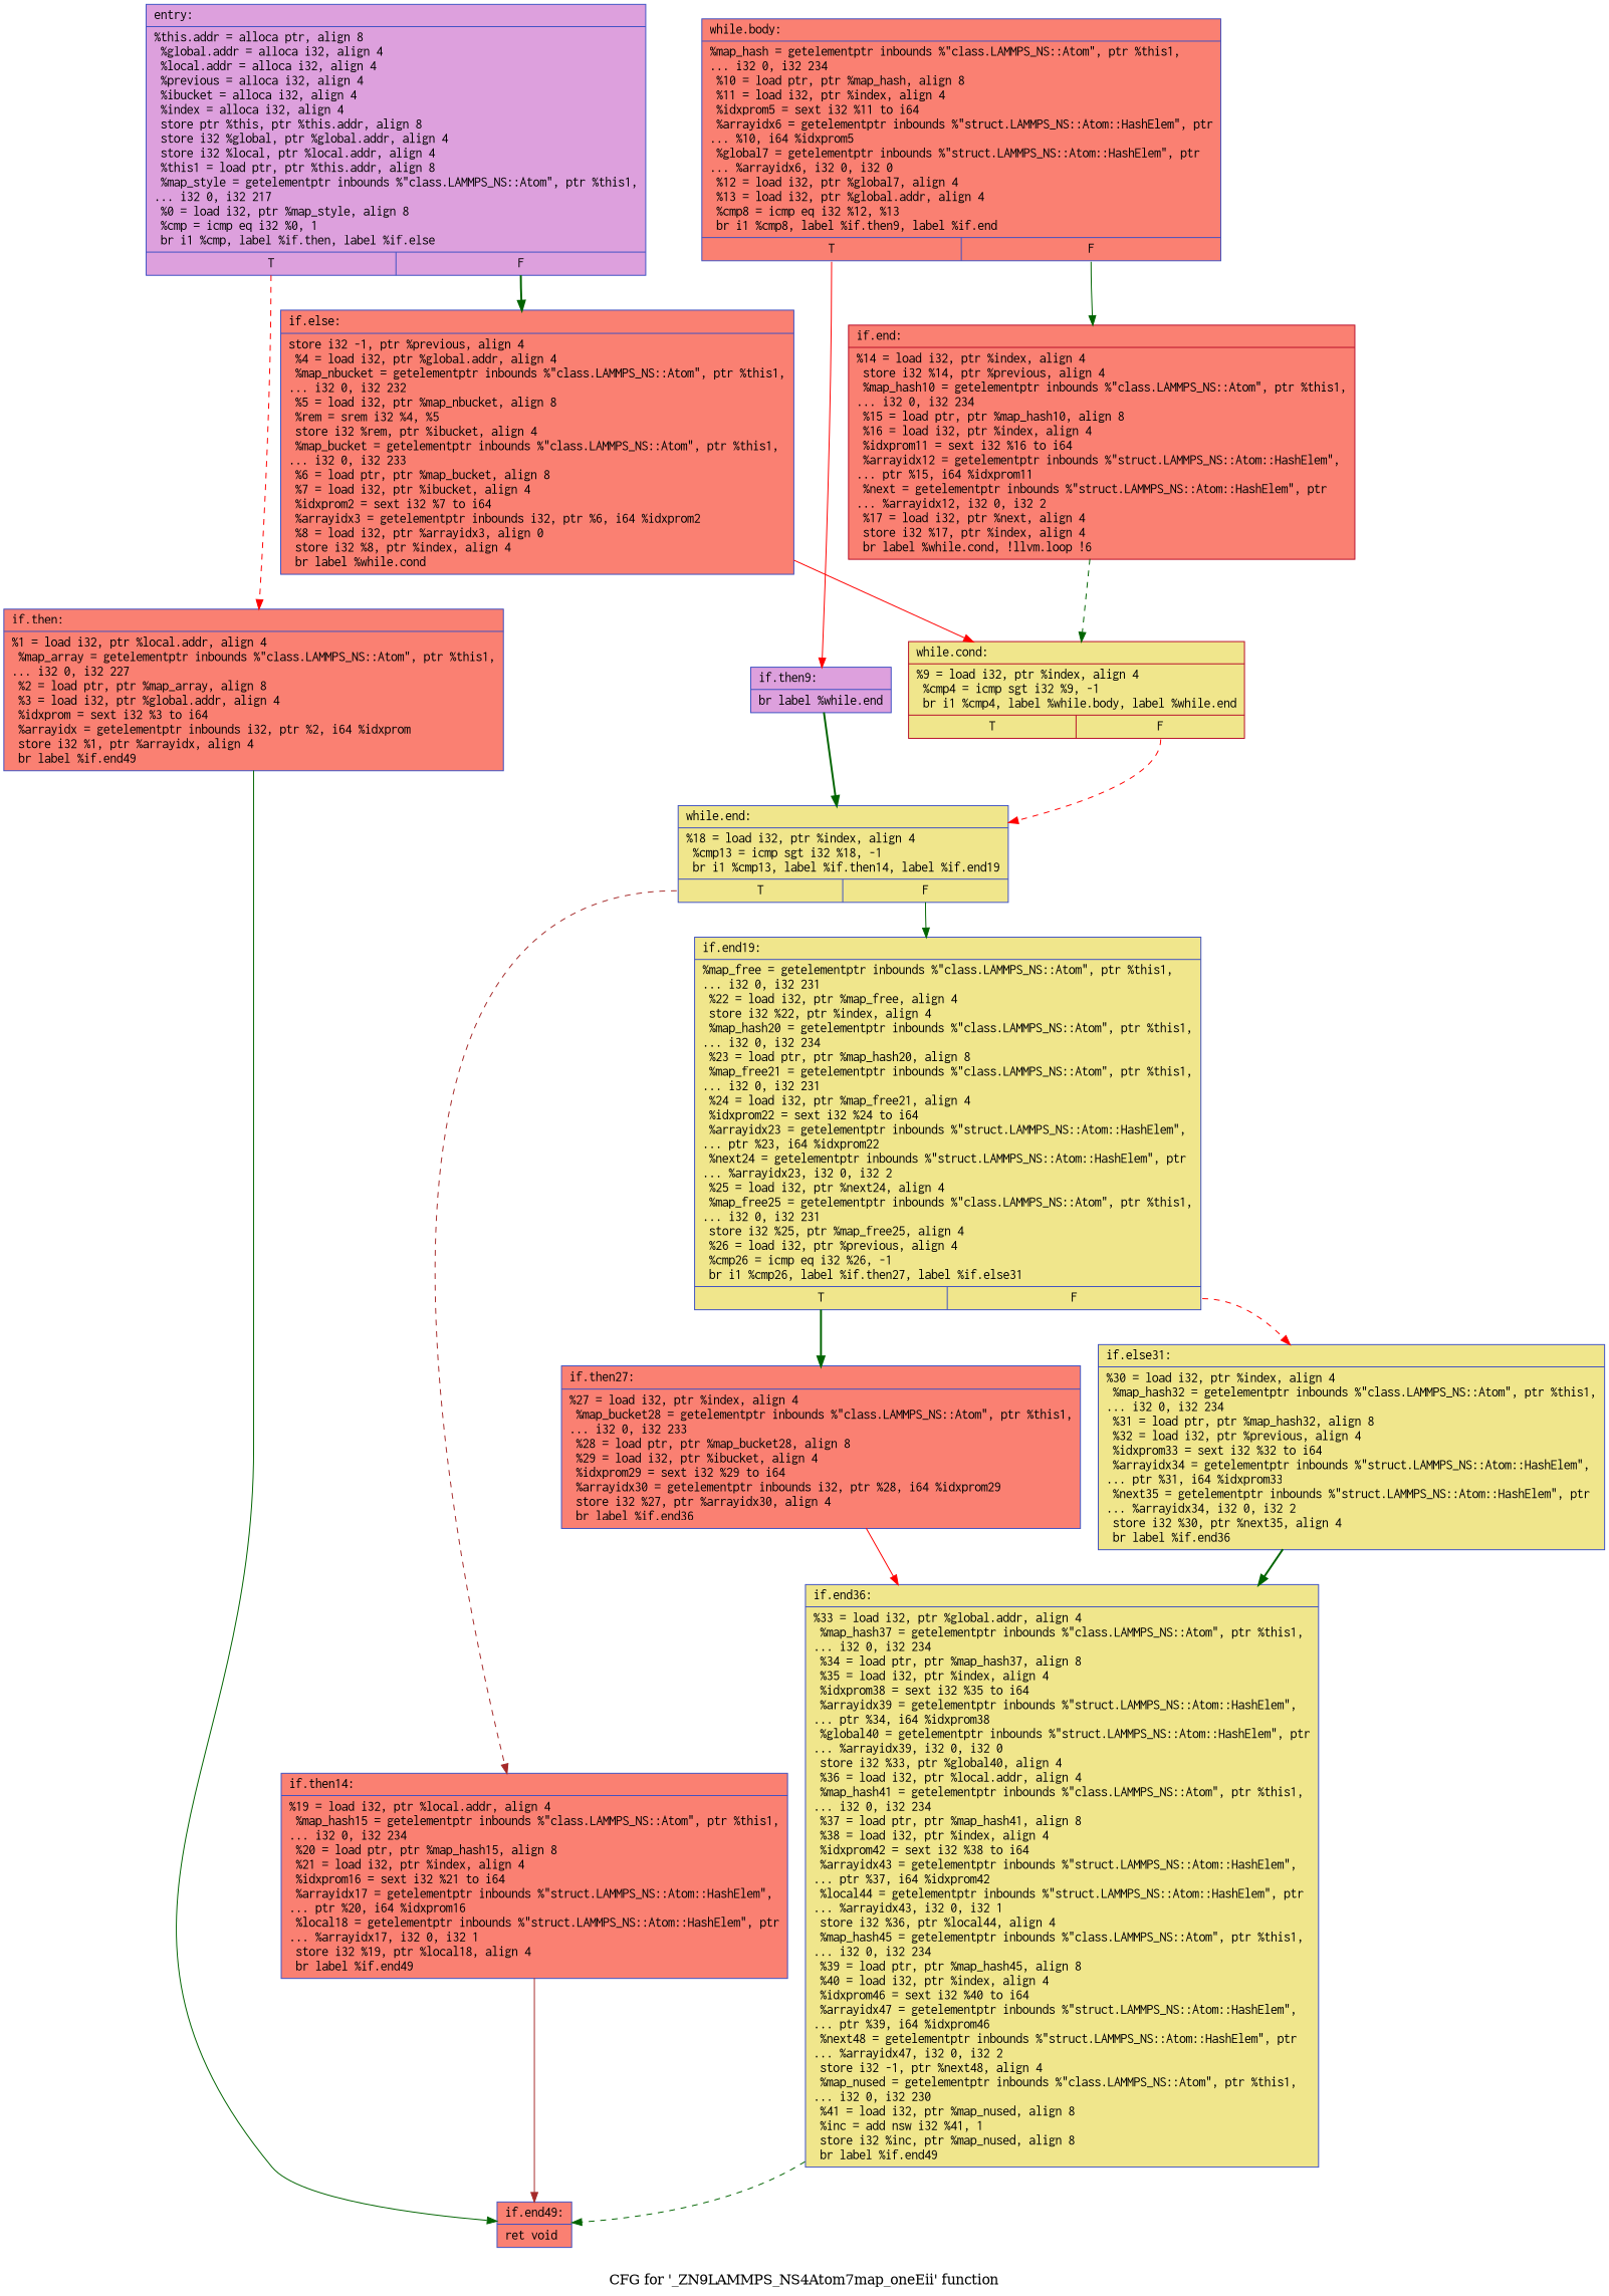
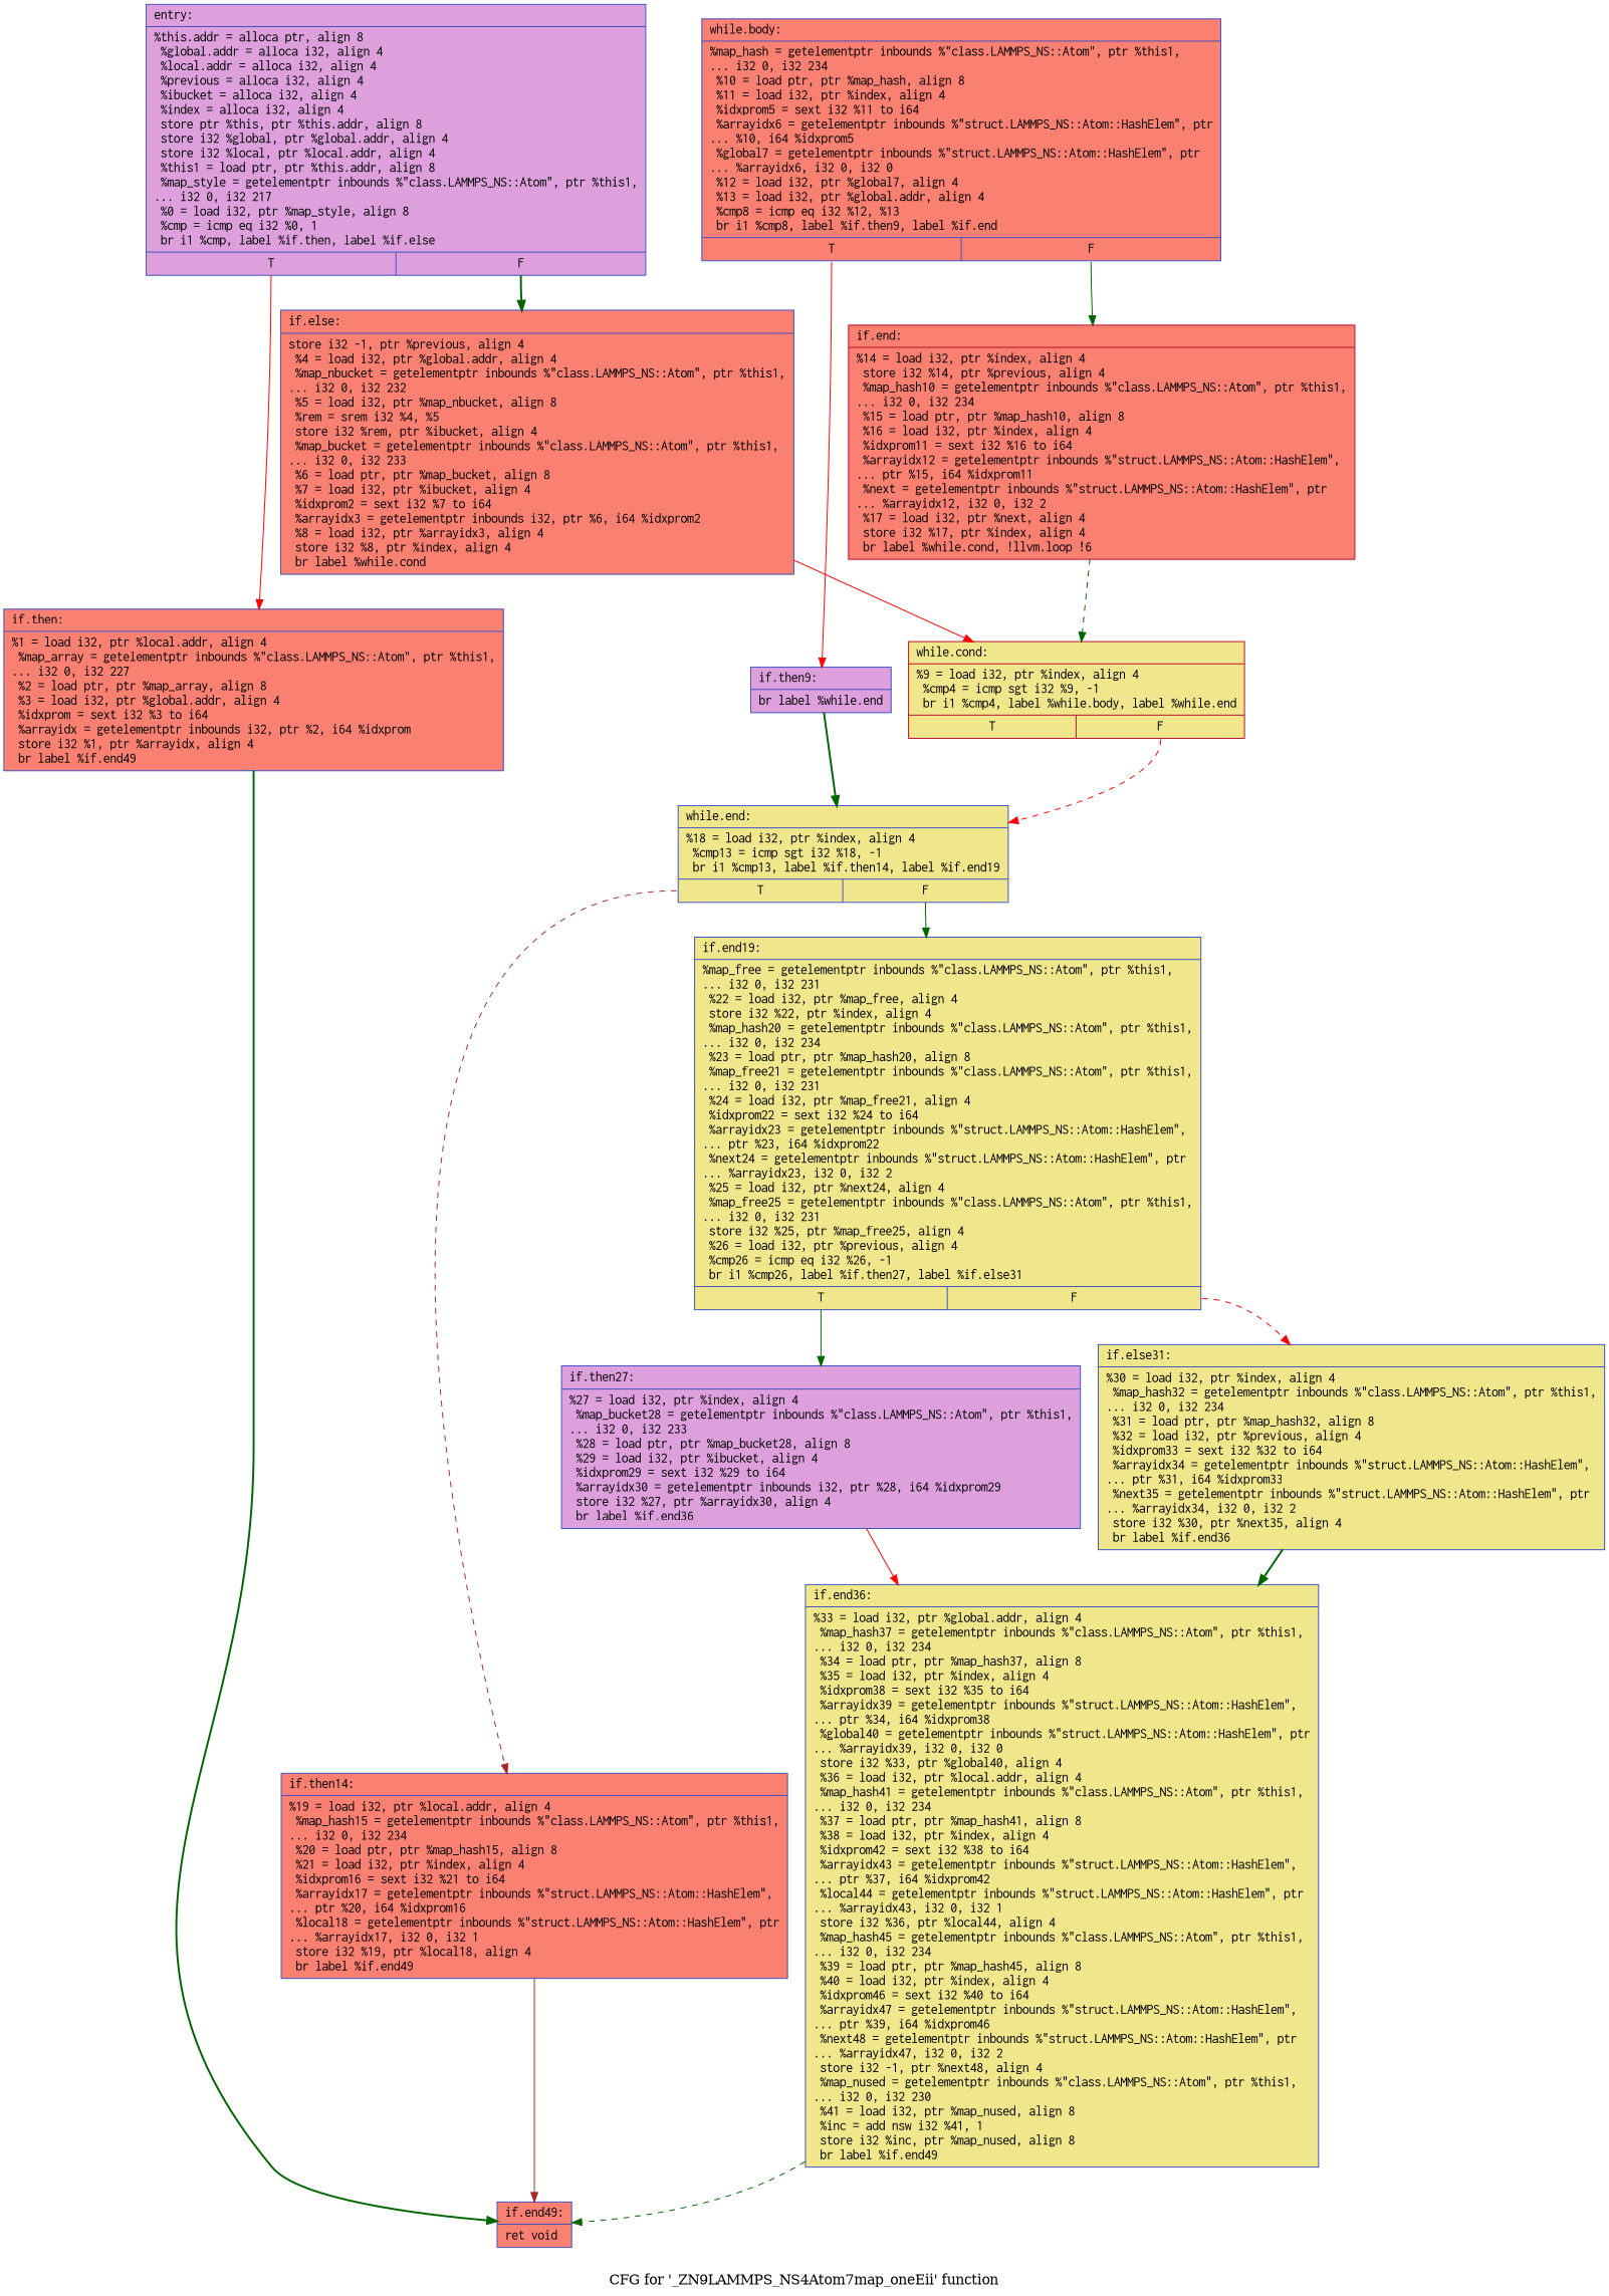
  digraph {
    label="CFG for '_ZN9LAMMPS_NS4Atom7map_oneEii' function"
    node [color="#3d50c3ff" fillcolor=salmon fontname=Courier shape=record style=filled]
    edge [color=darkgreen style=solid]
    n1 [fillcolor=plum label="{entry:\l|  %this.addr = alloca ptr, align 8\l  %global.addr = alloca i32, align 4\l  %local.addr = alloca i32, align 4\l  %previous = alloca i32, align 4\l  %ibucket = alloca i32, align 4\l  %index = alloca i32, align 4\l  store ptr %this, ptr %this.addr, align 8\l  store i32 %global, ptr %global.addr, align 4\l  store i32 %local, ptr %local.addr, align 4\l  %this1 = load ptr, ptr %this.addr, align 8\l  %map_style = getelementptr inbounds %\"class.LAMMPS_NS::Atom\", ptr %this1,\l... i32 0, i32 217\l  %0 = load i32, ptr %map_style, align 8\l  %cmp = icmp eq i32 %0, 1\l  br i1 %cmp, label %if.then, label %if.else\l|{<s0>T|<s1>F}}"]
    n2 [label="{if.then:\l|  %1 = load i32, ptr %local.addr, align 4\l  %map_array = getelementptr inbounds %\"class.LAMMPS_NS::Atom\", ptr %this1,\l... i32 0, i32 227\l  %2 = load ptr, ptr %map_array, align 8\l  %3 = load i32, ptr %global.addr, align 4\l  %idxprom = sext i32 %3 to i64\l  %arrayidx = getelementptr inbounds i32, ptr %2, i64 %idxprom\l  store i32 %1, ptr %arrayidx, align 4\l  br label %if.end49\l}"]
-   n3 [label="{if.else:\l|  store i32 -1, ptr %previous, align 4\l  %4 = load i32, ptr %global.addr, align 4\l  %map_nbucket = getelementptr inbounds %\"class.LAMMPS_NS::Atom\", ptr %this1,\l... i32 0, i32 232\l  %5 = load i32, ptr %map_nbucket, align 8\l  %rem = srem i32 %4, %5\l  store i32 %rem, ptr %ibucket, align 4\l  %map_bucket = getelementptr inbounds %\"class.LAMMPS_NS::Atom\", ptr %this1,\l... i32 0, i32 233\l  %6 = load ptr, ptr %map_bucket, align 8\l  %7 = load i32, ptr %ibucket, align 4\l  %idxprom2 = sext i32 %7 to i64\l  %arrayidx3 = getelementptr inbounds i32, ptr %6, i64 %idxprom2\l  %8 = load i32, ptr %arrayidx3, align 0\l  store i32 %8, ptr %index, align 4\l  br label %while.cond\l}"]
+   n3 [label="{if.else:\l|  store i32 -1, ptr %previous, align 4\l  %4 = load i32, ptr %global.addr, align 4\l  %map_nbucket = getelementptr inbounds %\"class.LAMMPS_NS::Atom\", ptr %this1,\l... i32 0, i32 232\l  %5 = load i32, ptr %map_nbucket, align 8\l  %rem = srem i32 %4, %5\l  store i32 %rem, ptr %ibucket, align 4\l  %map_bucket = getelementptr inbounds %\"class.LAMMPS_NS::Atom\", ptr %this1,\l... i32 0, i32 233\l  %6 = load ptr, ptr %map_bucket, align 8\l  %7 = load i32, ptr %ibucket, align 4\l  %idxprom2 = sext i32 %7 to i64\l  %arrayidx3 = getelementptr inbounds i32, ptr %6, i64 %idxprom2\l  %8 = load i32, ptr %arrayidx3, align 4\l  store i32 %8, ptr %index, align 4\l  br label %while.cond\l}"]
    n4 [label="{if.end49:\l|  ret void\l}"]
    n5 [color="#b70d28ff" fillcolor=khaki label="{while.cond:\l|  %9 = load i32, ptr %index, align 4\l  %cmp4 = icmp sgt i32 %9, -1\l  br i1 %cmp4, label %while.body, label %while.end\l|{<s0>T|<s1>F}}"]
    n6 [fillcolor=khaki label="{while.end:\l|  %18 = load i32, ptr %index, align 4\l  %cmp13 = icmp sgt i32 %18, -1\l  br i1 %cmp13, label %if.then14, label %if.end19\l|{<s0>T|<s1>F}}"]
    n7 [label="{while.body:\l|  %map_hash = getelementptr inbounds %\"class.LAMMPS_NS::Atom\", ptr %this1,\l... i32 0, i32 234\l  %10 = load ptr, ptr %map_hash, align 8\l  %11 = load i32, ptr %index, align 4\l  %idxprom5 = sext i32 %11 to i64\l  %arrayidx6 = getelementptr inbounds %\"struct.LAMMPS_NS::Atom::HashElem\", ptr\l... %10, i64 %idxprom5\l  %global7 = getelementptr inbounds %\"struct.LAMMPS_NS::Atom::HashElem\", ptr\l... %arrayidx6, i32 0, i32 0\l  %12 = load i32, ptr %global7, align 4\l  %13 = load i32, ptr %global.addr, align 4\l  %cmp8 = icmp eq i32 %12, %13\l  br i1 %cmp8, label %if.then9, label %if.end\l|{<s0>T|<s1>F}}"]
    n8 [fillcolor=plum label="{if.then9:\l|  br label %while.end\l}"]
    n9 [color="#b70d28ff" label="{if.end:\l|  %14 = load i32, ptr %index, align 4\l  store i32 %14, ptr %previous, align 4\l  %map_hash10 = getelementptr inbounds %\"class.LAMMPS_NS::Atom\", ptr %this1,\l... i32 0, i32 234\l  %15 = load ptr, ptr %map_hash10, align 8\l  %16 = load i32, ptr %index, align 4\l  %idxprom11 = sext i32 %16 to i64\l  %arrayidx12 = getelementptr inbounds %\"struct.LAMMPS_NS::Atom::HashElem\",\l... ptr %15, i64 %idxprom11\l  %next = getelementptr inbounds %\"struct.LAMMPS_NS::Atom::HashElem\", ptr\l... %arrayidx12, i32 0, i32 2\l  %17 = load i32, ptr %next, align 4\l  store i32 %17, ptr %index, align 4\l  br label %while.cond, !llvm.loop !6\l}"]
    n10 [label="{if.then14:\l|  %19 = load i32, ptr %local.addr, align 4\l  %map_hash15 = getelementptr inbounds %\"class.LAMMPS_NS::Atom\", ptr %this1,\l... i32 0, i32 234\l  %20 = load ptr, ptr %map_hash15, align 8\l  %21 = load i32, ptr %index, align 4\l  %idxprom16 = sext i32 %21 to i64\l  %arrayidx17 = getelementptr inbounds %\"struct.LAMMPS_NS::Atom::HashElem\",\l... ptr %20, i64 %idxprom16\l  %local18 = getelementptr inbounds %\"struct.LAMMPS_NS::Atom::HashElem\", ptr\l... %arrayidx17, i32 0, i32 1\l  store i32 %19, ptr %local18, align 4\l  br label %if.end49\l}"]
    n11 [fillcolor=khaki label="{if.end19:\l|  %map_free = getelementptr inbounds %\"class.LAMMPS_NS::Atom\", ptr %this1,\l... i32 0, i32 231\l  %22 = load i32, ptr %map_free, align 4\l  store i32 %22, ptr %index, align 4\l  %map_hash20 = getelementptr inbounds %\"class.LAMMPS_NS::Atom\", ptr %this1,\l... i32 0, i32 234\l  %23 = load ptr, ptr %map_hash20, align 8\l  %map_free21 = getelementptr inbounds %\"class.LAMMPS_NS::Atom\", ptr %this1,\l... i32 0, i32 231\l  %24 = load i32, ptr %map_free21, align 4\l  %idxprom22 = sext i32 %24 to i64\l  %arrayidx23 = getelementptr inbounds %\"struct.LAMMPS_NS::Atom::HashElem\",\l... ptr %23, i64 %idxprom22\l  %next24 = getelementptr inbounds %\"struct.LAMMPS_NS::Atom::HashElem\", ptr\l... %arrayidx23, i32 0, i32 2\l  %25 = load i32, ptr %next24, align 4\l  %map_free25 = getelementptr inbounds %\"class.LAMMPS_NS::Atom\", ptr %this1,\l... i32 0, i32 231\l  store i32 %25, ptr %map_free25, align 4\l  %26 = load i32, ptr %previous, align 4\l  %cmp26 = icmp eq i32 %26, -1\l  br i1 %cmp26, label %if.then27, label %if.else31\l|{<s0>T|<s1>F}}"]
-   n12 [label="{if.then27:\l|  %27 = load i32, ptr %index, align 4\l  %map_bucket28 = getelementptr inbounds %\"class.LAMMPS_NS::Atom\", ptr %this1,\l... i32 0, i32 233\l  %28 = load ptr, ptr %map_bucket28, align 8\l  %29 = load i32, ptr %ibucket, align 4\l  %idxprom29 = sext i32 %29 to i64\l  %arrayidx30 = getelementptr inbounds i32, ptr %28, i64 %idxprom29\l  store i32 %27, ptr %arrayidx30, align 4\l  br label %if.end36\l}"]
+   n12 [fillcolor=plum label="{if.then27:\l|  %27 = load i32, ptr %index, align 4\l  %map_bucket28 = getelementptr inbounds %\"class.LAMMPS_NS::Atom\", ptr %this1,\l... i32 0, i32 233\l  %28 = load ptr, ptr %map_bucket28, align 8\l  %29 = load i32, ptr %ibucket, align 4\l  %idxprom29 = sext i32 %29 to i64\l  %arrayidx30 = getelementptr inbounds i32, ptr %28, i64 %idxprom29\l  store i32 %27, ptr %arrayidx30, align 4\l  br label %if.end36\l}"]
    n13 [fillcolor=khaki label="{if.else31:\l|  %30 = load i32, ptr %index, align 4\l  %map_hash32 = getelementptr inbounds %\"class.LAMMPS_NS::Atom\", ptr %this1,\l... i32 0, i32 234\l  %31 = load ptr, ptr %map_hash32, align 8\l  %32 = load i32, ptr %previous, align 4\l  %idxprom33 = sext i32 %32 to i64\l  %arrayidx34 = getelementptr inbounds %\"struct.LAMMPS_NS::Atom::HashElem\",\l... ptr %31, i64 %idxprom33\l  %next35 = getelementptr inbounds %\"struct.LAMMPS_NS::Atom::HashElem\", ptr\l... %arrayidx34, i32 0, i32 2\l  store i32 %30, ptr %next35, align 4\l  br label %if.end36\l}"]
    n14 [fillcolor=khaki label="{if.end36:\l|  %33 = load i32, ptr %global.addr, align 4\l  %map_hash37 = getelementptr inbounds %\"class.LAMMPS_NS::Atom\", ptr %this1,\l... i32 0, i32 234\l  %34 = load ptr, ptr %map_hash37, align 8\l  %35 = load i32, ptr %index, align 4\l  %idxprom38 = sext i32 %35 to i64\l  %arrayidx39 = getelementptr inbounds %\"struct.LAMMPS_NS::Atom::HashElem\",\l... ptr %34, i64 %idxprom38\l  %global40 = getelementptr inbounds %\"struct.LAMMPS_NS::Atom::HashElem\", ptr\l... %arrayidx39, i32 0, i32 0\l  store i32 %33, ptr %global40, align 4\l  %36 = load i32, ptr %local.addr, align 4\l  %map_hash41 = getelementptr inbounds %\"class.LAMMPS_NS::Atom\", ptr %this1,\l... i32 0, i32 234\l  %37 = load ptr, ptr %map_hash41, align 8\l  %38 = load i32, ptr %index, align 4\l  %idxprom42 = sext i32 %38 to i64\l  %arrayidx43 = getelementptr inbounds %\"struct.LAMMPS_NS::Atom::HashElem\",\l... ptr %37, i64 %idxprom42\l  %local44 = getelementptr inbounds %\"struct.LAMMPS_NS::Atom::HashElem\", ptr\l... %arrayidx43, i32 0, i32 1\l  store i32 %36, ptr %local44, align 4\l  %map_hash45 = getelementptr inbounds %\"class.LAMMPS_NS::Atom\", ptr %this1,\l... i32 0, i32 234\l  %39 = load ptr, ptr %map_hash45, align 8\l  %40 = load i32, ptr %index, align 4\l  %idxprom46 = sext i32 %40 to i64\l  %arrayidx47 = getelementptr inbounds %\"struct.LAMMPS_NS::Atom::HashElem\",\l... ptr %39, i64 %idxprom46\l  %next48 = getelementptr inbounds %\"struct.LAMMPS_NS::Atom::HashElem\", ptr\l... %arrayidx47, i32 0, i32 2\l  store i32 -1, ptr %next48, align 4\l  %map_nused = getelementptr inbounds %\"class.LAMMPS_NS::Atom\", ptr %this1,\l... i32 0, i32 230\l  %41 = load i32, ptr %map_nused, align 8\l  %inc = add nsw i32 %41, 1\l  store i32 %inc, ptr %map_nused, align 8\l  br label %if.end49\l}"]
-   n1 -> n2 [color=red style=dashed tailport=s0]
+   n1 -> n2 [color=red tailport=s0]
    n1 -> n3 [style=bold tailport=s1]
-   n2 -> n4
+   n2 -> n4 [style=bold]
    n3 -> n5 [color=red]
    n5 -> n6 [color=red style=dashed tailport=s1]
    n6 -> n10 [color=brown style=dashed tailport=s0]
    n6 -> n11 [tailport=s1]
    n7 -> n8 [color=red tailport=s0]
    n7 -> n9 [tailport=s1]
    n8 -> n6 [style=bold]
    n9 -> n5 [style=dashed]
    n10 -> n4 [color=brown]
-   n11 -> n12 [style=bold tailport=s0]
+   n11 -> n12 [tailport=s0]
    n11 -> n13 [color=red style=dashed tailport=s1]
    n12 -> n14 [color=red]
    n13 -> n14 [style=bold]
    n14 -> n4 [style=dashed]
  }
